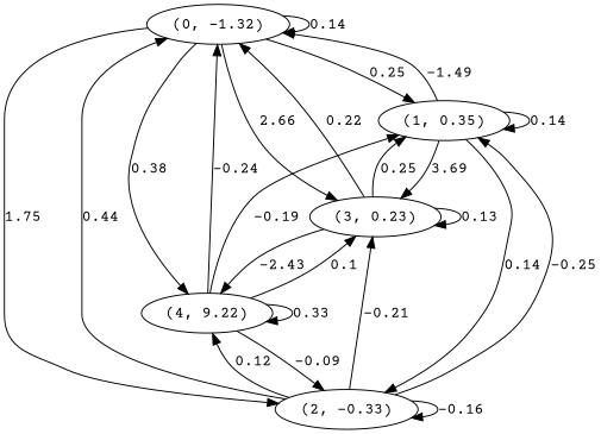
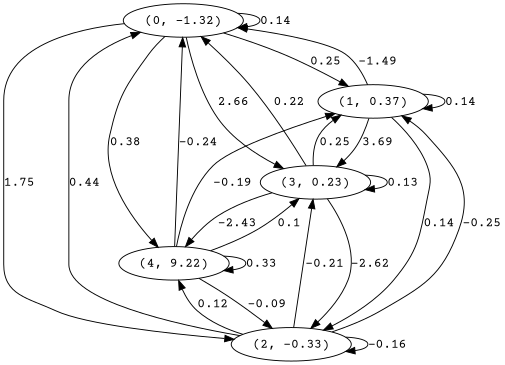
  digraph {
    fontname="Courier Prime"
    node [fontname="Courier Prime"]
    edge [fontname="Courier Prime"]
    n1 [label="(0, -1.32)"]
-   n2 [label="(1, 0.35)"]
+   n2 [label="(1, 0.37)"]
    n3 [label="(2, -0.33)"]
    n4 [label="(3, 0.23)"]
    n5 [label="(4, 9.22)"]
    n1 -> n1 [label=0.14]
    n1 -> n2 [label=0.25]
    n1 -> n3 [label=1.75]
    n1 -> n4 [label=2.66]
    n1 -> n5 [label=0.38]
    n2 -> n1 [label=-1.49]
    n2 -> n2 [label=0.14]
    n2 -> n3 [label=0.14]
    n2 -> n4 [label=3.69]
    n3 -> n1 [label=0.44]
    n3 -> n2 [label=-0.25]
    n3 -> n3 [label=-0.16]
    n3 -> n4 [label=-0.21]
    n3 -> n5 [label=0.12]
    n4 -> n1 [label=0.22]
    n4 -> n2 [label=0.25]
+   n4 -> n3 [label=-2.62]
    n4 -> n4 [label=0.13]
    n4 -> n5 [label=-2.43]
    n5 -> n1 [label=-0.24]
    n5 -> n2 [label=-0.19]
    n5 -> n3 [label=-0.09]
    n5 -> n4 [label=0.1]
    n5 -> n5 [label=0.33]
  }
